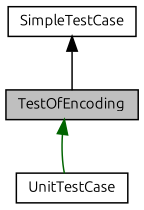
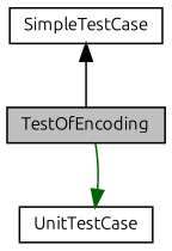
  digraph {
    fontname=Ubuntu
    node [color=black fillcolor=white fontname=Ubuntu fontsize=10 shape=record style=filled]
    edge [dir=back fontname=Ubuntu fontsize=10 labelfontname=Helvetica labelfontsize=10 style=solid]
    n1 [fillcolor=grey75 fontcolor=black height=0.2 label=TestOfEncoding width=0.4]
    n2 [height=0.2 label=UnitTestCase width=0.4]
    n3 [height=0.2 label=SimpleTestCase width=0.4]
-   n1 -> n2 [color=darkgreen]
+   n2 -> n1 [color=darkgreen]
    n3 -> n1 [color=black]
  }
